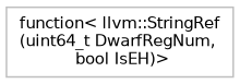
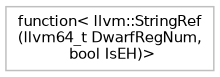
  digraph {
    rankdir=LR
-   n1 [color=grey75 fontname=Helvetica fontsize=10 height=0.2 label="function\< llvm::StringRef\l(uint64_t DwarfRegNum,\l bool IsEH)\>" shape=record width=0.4]
+   n1 [color=grey75 fontname=Helvetica fontsize=10 height=0.2 label="function\< llvm::StringRef\l(llvm64_t DwarfRegNum,\l bool IsEH)\>" shape=record width=0.4]
  }
